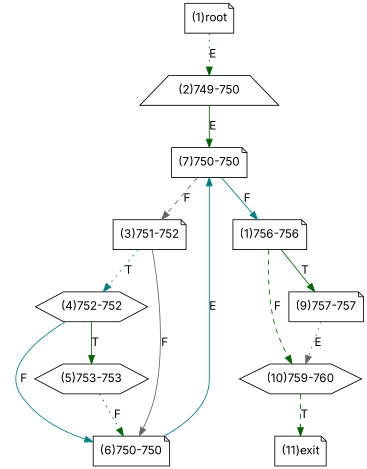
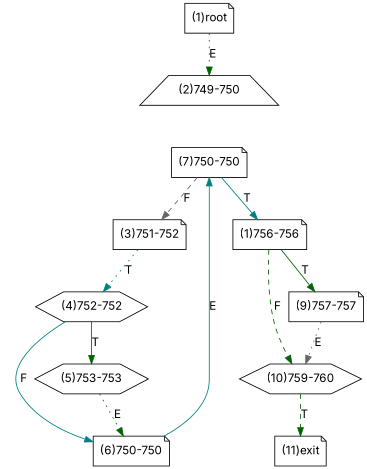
  digraph {
    fontname=Inter
    node [fontname=Inter shape=note]
    edge [color=darkgreen fontname=Inter style=solid]
    n1 [label="(1)root"]
    n2 [label="(2)749-750" shape=trapezium]
    n3 [label="(7)750-750"]
    n4 [label="(3)751-752"]
    n5 [label="(1)756-756"]
    n6 [label="(4)752-752" shape=hexagon]
    n7 [label="(6)750-750"]
    n8 [label="(5)753-753" shape=hexagon]
    n9 [label="(9)757-757"]
    n10 [label="(10)759-760" shape=hexagon]
    n11 [label="(11)exit"]
    n1 -> n2 [label=E style=dotted]
-   n2 -> n3 [label=E]
    n3 -> n4 [color=gray40 label=F style=dashed]
-   n3 -> n5 [color=teal label=F]
+   n3 -> n5 [color=teal label=T]
    n4 -> n6 [color=teal label=T style=dotted]
-   n4 -> n7 [color=gray40 label=F]
    n5 -> n9 [label=T]
    n5 -> n10 [label=F style=dashed]
    n6 -> n7 [color=teal label=F]
    n6 -> n8 [label=T]
    n7 -> n3 [color=teal label=E]
-   n8 -> n7 [label=F style=dotted]
+   n8 -> n7 [label=E style=dotted]
    n9 -> n10 [color=gray40 label=E style=dotted]
    n10 -> n11 [label=T style=dashed]
  }
